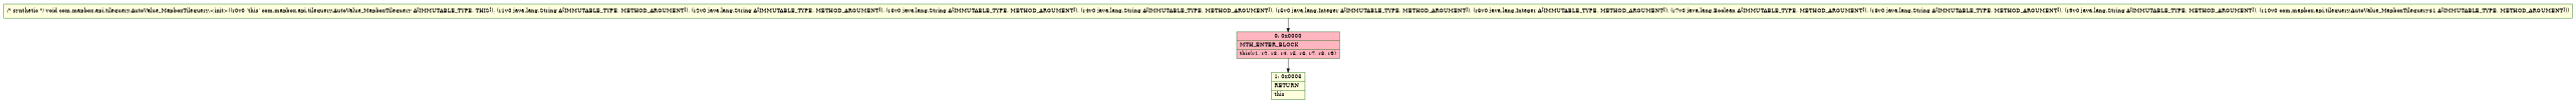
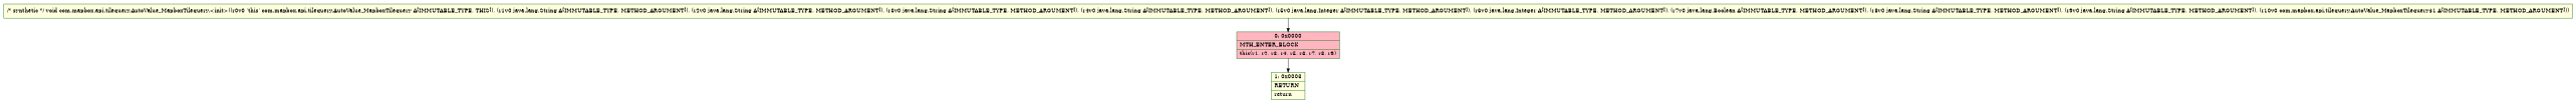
  digraph {
    node [shape=record style=filled fillcolor=lightyellow color=darkgreen]
    n1 [label="{0\:\ 0x0000|MTH_ENTER_BLOCK\l|this(r1, r2, r3, r4, r5, r6, r7, r8, r9)\l}" fillcolor=lightpink]
-   n2 [label="{1\:\ 0x0003|RETURN\l|this\l}"]
+   n2 [label="{1\:\ 0x0003|RETURN\l|return\l}"]
    n3 [label="{\/* synthetic *\/ void com.mapbox.api.tilequery.AutoValue_MapboxTilequery.\<init\>((r0v0 'this' com.mapbox.api.tilequery.AutoValue_MapboxTilequery A[IMMUTABLE_TYPE, THIS]), (r1v0 java.lang.String A[IMMUTABLE_TYPE, METHOD_ARGUMENT]), (r2v0 java.lang.String A[IMMUTABLE_TYPE, METHOD_ARGUMENT]), (r3v0 java.lang.String A[IMMUTABLE_TYPE, METHOD_ARGUMENT]), (r4v0 java.lang.String A[IMMUTABLE_TYPE, METHOD_ARGUMENT]), (r5v0 java.lang.Integer A[IMMUTABLE_TYPE, METHOD_ARGUMENT]), (r6v0 java.lang.Integer A[IMMUTABLE_TYPE, METHOD_ARGUMENT]), (r7v0 java.lang.Boolean A[IMMUTABLE_TYPE, METHOD_ARGUMENT]), (r8v0 java.lang.String A[IMMUTABLE_TYPE, METHOD_ARGUMENT]), (r9v0 java.lang.String A[IMMUTABLE_TYPE, METHOD_ARGUMENT]), (r10v0 com.mapbox.api.tilequery.AutoValue_MapboxTilequery$1 A[IMMUTABLE_TYPE, METHOD_ARGUMENT])) }"]
    n1 -> n2
    n3 -> n1
  }
